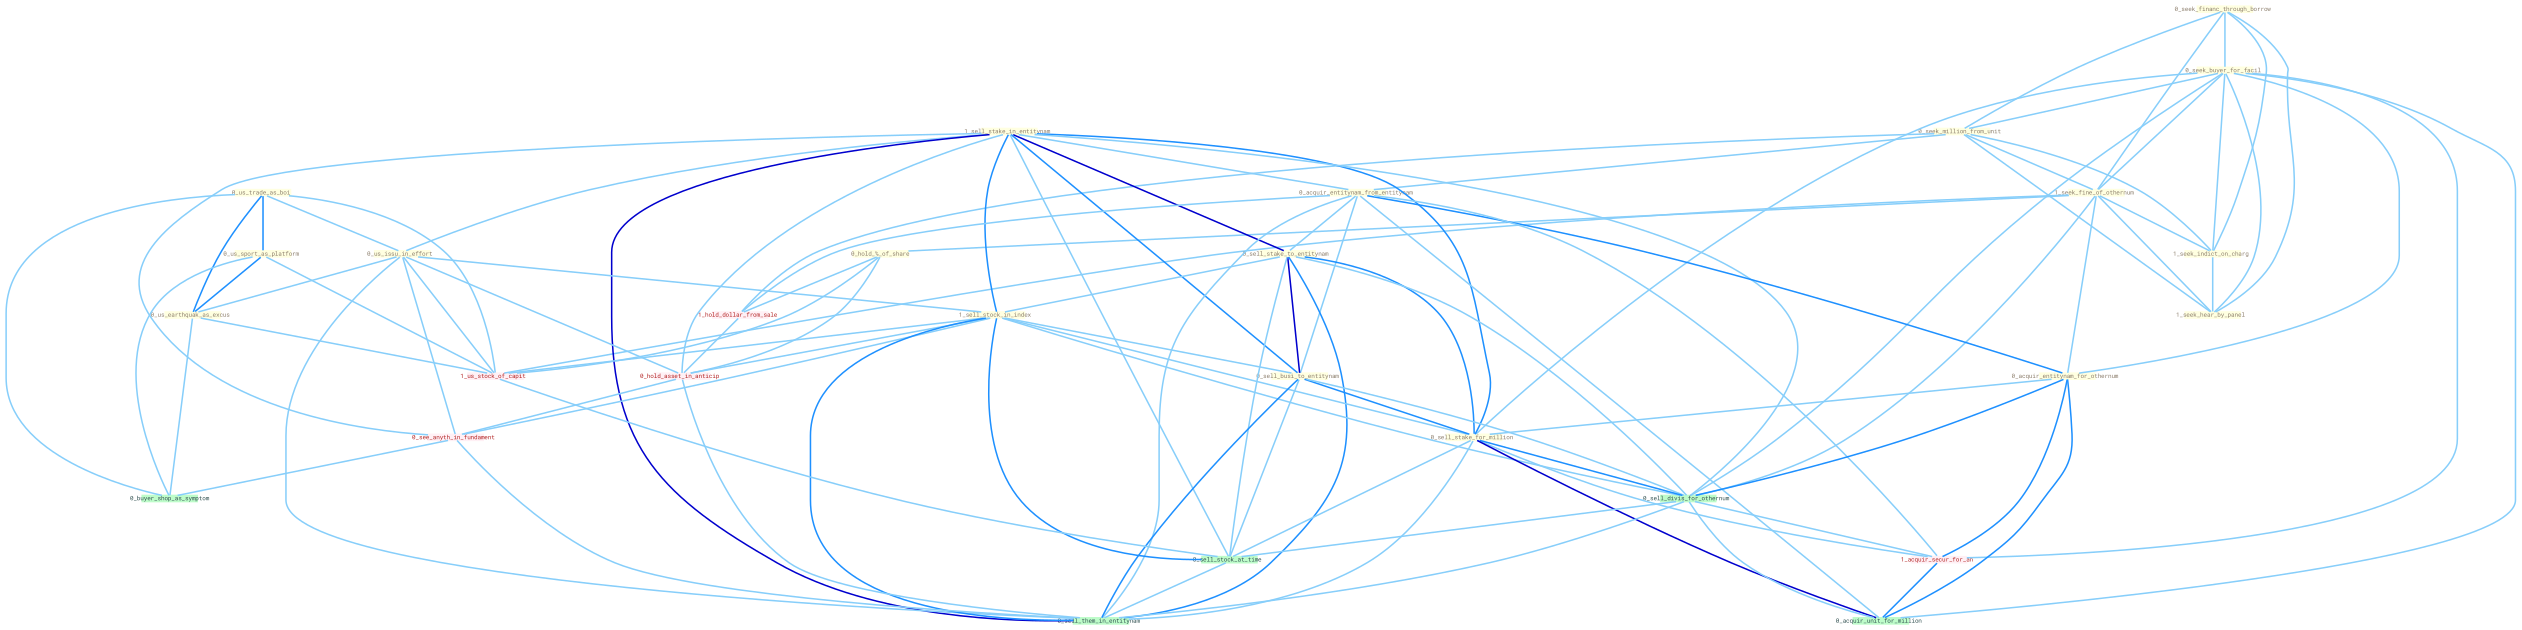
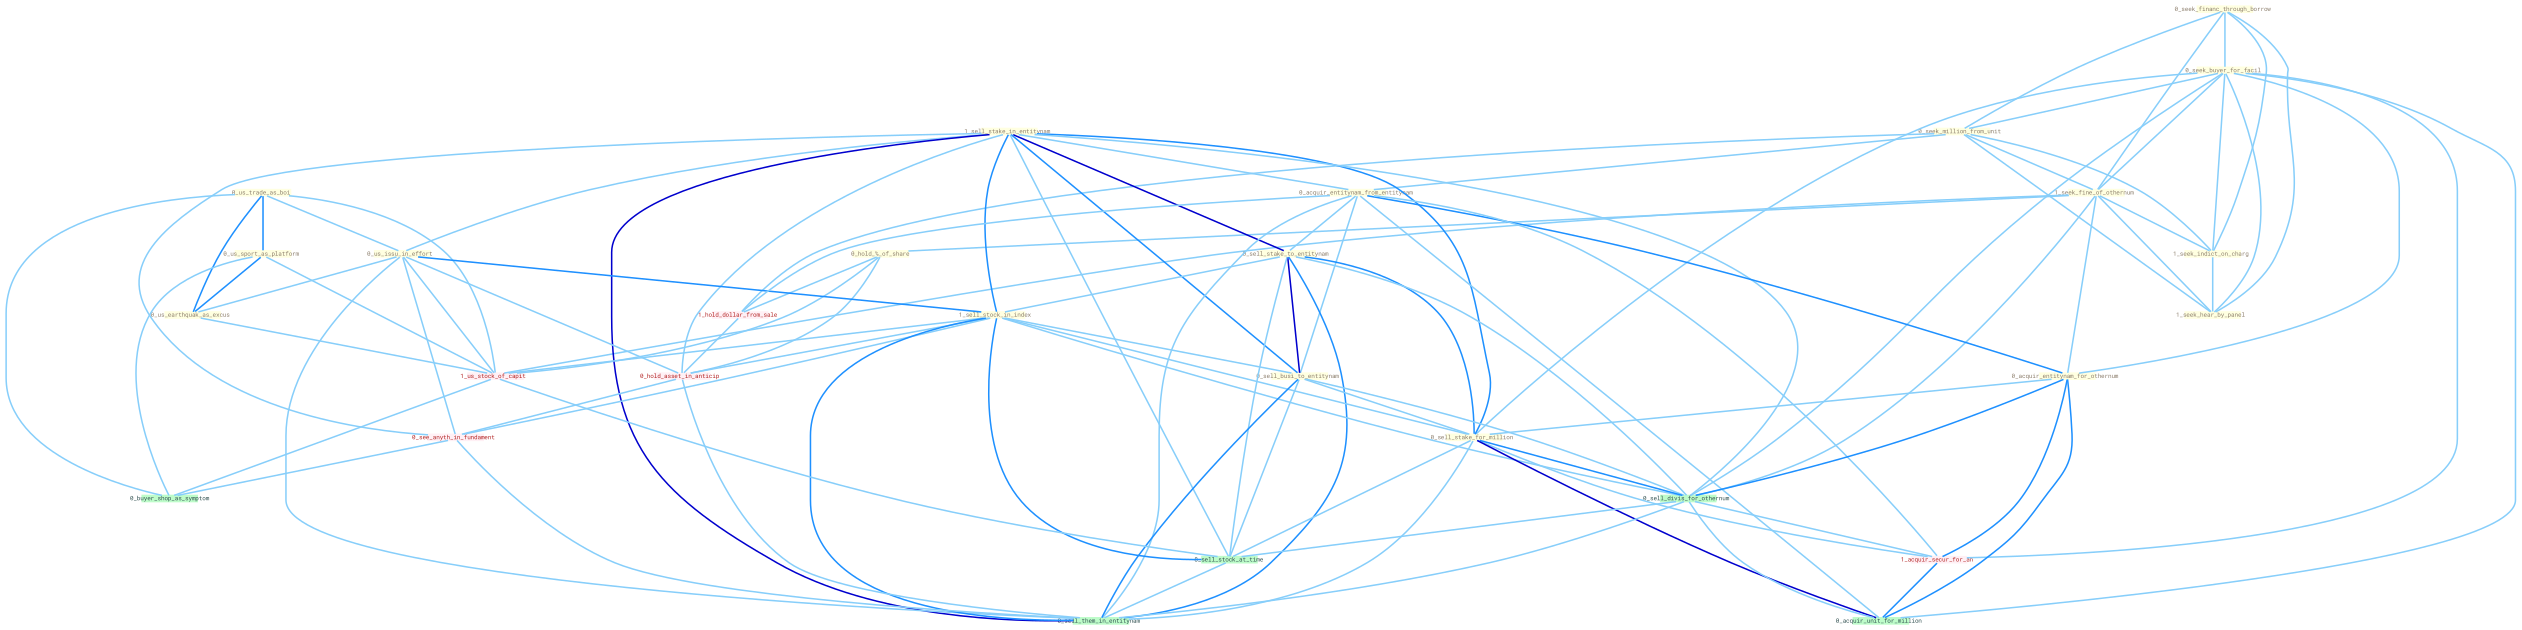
  graph {
    fontname="Roboto Mono"
    node [color="#ffffe0" fixedsize=true fontcolor="#8b7d6b" fontname="Roboto Mono" fontsize=4 shape=polygon style=filled]
    edge [color="#87cefa" fontname="Roboto Mono" w=1]
    "0_seek_financ_through_borrow " [height=.06 width=.5]
    "0_us_trade_as_boi " [height=.06 width=.5]
    "0_seek_buyer_for_facil " [height=.06 width=.5]
    "0_seek_million_from_unit " [height=.06 width=.5]
    "1_seek_fine_of_othernum " [height=.06 width=.5]
    n6 [height=.06 label="0_hold_%_of_share" width=.5]
    "1_sell_stake_in_entitynam " [height=.06 width=.5]
    "0_us_issu_in_effort " [height=.06 width=.5]
    "0_acquir_entitynam_from_entitynam " [height=.06 width=.5]
    "0_us_sport_as_platform " [height=.06 width=.5]
    "0_us_earthquak_as_excus " [height=.06 width=.5]
    "1_seek_indict_on_charg " [height=.06 width=.5]
    "1_seek_hear_by_panel " [height=.06 width=.5]
    "0_acquir_entitynam_for_othernum " [height=.06 width=.5]
    "0_sell_stake_to_entitynam " [height=.06 width=.5]
    "1_sell_stock_in_index " [height=.06 width=.5]
    "0_sell_busi_to_entitynam " [height=.06 width=.5]
    "0_sell_stake_for_million " [height=.06 width=.5]
    "1_acquir_secur_for_an " [color="#fff0f5" fontcolor="#b22222" height=.06 width=.5]
    "1_us_stock_of_capit " [color="#fff0f5" fontcolor="#b22222" height=.06 width=.5]
    "1_hold_dollar_from_sale " [color="#fff0f5" fontcolor="#b22222" height=.06 width=.5]
    "0_hold_asset_in_anticip " [color="#fff0f5" fontcolor="#b22222" height=.06 width=.5]
    "0_see_anyth_in_fundament " [color="#fff0f5" fontcolor="#b22222" height=.06 width=.5]
    n24 [color="#BDFCC9" fontcolor="#2f4f4f" height=.06 label="0_buyer_shop_as_symptom" width=.5]
    "0_sell_divis_for_othernum " [color="#BDFCC9" fontcolor="#2f4f4f" height=.06 width=.5]
    "0_acquir_unit_for_million " [color="#BDFCC9" fontcolor="#2f4f4f" height=.06 width=.5]
-   "0_sell_stock_at_time " [color="#BDFCC9" fontcolor="#2f4f4f" height=.06 width=.5]
+   "0_sell_stock_at_time " [color="#BDFCC9" fontcolor="#2f4f4f" height=.06 width=.5 label="8_sell_stock_at_time"]
    "0_sell_them_in_entitynam " [color="#BDFCC9" fontcolor="#2f4f4f" height=.06 width=.5]
    subgraph sub_1 {
      "0_seek_financ_through_borrow "
      "0_us_trade_as_boi "
      "0_seek_buyer_for_facil "
      "0_seek_million_from_unit "
      "1_seek_fine_of_othernum "
      n6
      "1_sell_stake_in_entitynam "
      "0_us_issu_in_effort "
      "0_acquir_entitynam_from_entitynam "
      "0_us_sport_as_platform "
      "0_us_earthquak_as_excus "
      "1_seek_indict_on_charg "
      "1_seek_hear_by_panel "
      "0_acquir_entitynam_for_othernum "
      "0_sell_stake_to_entitynam "
      "1_sell_stock_in_index "
      "0_sell_busi_to_entitynam "
      "0_sell_stake_for_million "
    }
    subgraph sub_2 {
      "1_acquir_secur_for_an "
      "1_us_stock_of_capit "
      "1_hold_dollar_from_sale "
      "0_hold_asset_in_anticip "
      "0_see_anyth_in_fundament "
    }
    "0_seek_financ_through_borrow " -- "0_seek_buyer_for_facil "
    "0_seek_financ_through_borrow " -- "0_seek_million_from_unit "
    "0_seek_financ_through_borrow " -- "1_seek_fine_of_othernum "
    "0_seek_financ_through_borrow " -- "1_seek_indict_on_charg "
    "0_seek_financ_through_borrow " -- "1_seek_hear_by_panel "
    "0_us_trade_as_boi " -- "0_us_issu_in_effort "
    "0_us_trade_as_boi " -- "0_us_sport_as_platform " [color="#1e90ff" w=2]
    "0_us_trade_as_boi " -- "0_us_earthquak_as_excus " [color="#1e90ff" w=2]
    "0_us_trade_as_boi " -- "1_us_stock_of_capit "
    "0_us_trade_as_boi " -- n24
    "0_seek_buyer_for_facil " -- "0_seek_million_from_unit "
    "0_seek_buyer_for_facil " -- "1_seek_fine_of_othernum "
    "0_seek_buyer_for_facil " -- "1_seek_indict_on_charg "
    "0_seek_buyer_for_facil " -- "1_seek_hear_by_panel "
    "0_seek_buyer_for_facil " -- "0_acquir_entitynam_for_othernum "
    "0_seek_buyer_for_facil " -- "0_sell_stake_for_million "
    "0_seek_buyer_for_facil " -- "1_acquir_secur_for_an "
    "0_seek_buyer_for_facil " -- "0_sell_divis_for_othernum "
    "0_seek_buyer_for_facil " -- "0_acquir_unit_for_million "
    "0_seek_million_from_unit " -- "1_seek_fine_of_othernum "
    "0_seek_million_from_unit " -- "0_acquir_entitynam_from_entitynam "
    "0_seek_million_from_unit " -- "1_seek_indict_on_charg "
    "0_seek_million_from_unit " -- "1_seek_hear_by_panel "
    "0_seek_million_from_unit " -- "1_hold_dollar_from_sale "
    "1_seek_fine_of_othernum " -- n6
    "1_seek_fine_of_othernum " -- "1_seek_indict_on_charg "
    "1_seek_fine_of_othernum " -- "1_seek_hear_by_panel "
    "1_seek_fine_of_othernum " -- "0_acquir_entitynam_for_othernum "
    "1_seek_fine_of_othernum " -- "1_us_stock_of_capit "
    "1_seek_fine_of_othernum " -- "0_sell_divis_for_othernum "
    n6 -- "1_us_stock_of_capit "
    n6 -- "1_hold_dollar_from_sale "
    n6 -- "0_hold_asset_in_anticip "
    "1_sell_stake_in_entitynam " -- "0_us_issu_in_effort "
    "1_sell_stake_in_entitynam " -- "0_acquir_entitynam_from_entitynam "
    "1_sell_stake_in_entitynam " -- "0_sell_stake_to_entitynam " [color="#0000cd" w=3]
    "1_sell_stake_in_entitynam " -- "1_sell_stock_in_index " [color="#1e90ff" w=2]
    "1_sell_stake_in_entitynam " -- "0_sell_busi_to_entitynam " [color="#1e90ff" w=2]
    "1_sell_stake_in_entitynam " -- "0_sell_stake_for_million " [color="#1e90ff" w=2]
    "1_sell_stake_in_entitynam " -- "0_hold_asset_in_anticip "
    "1_sell_stake_in_entitynam " -- "0_see_anyth_in_fundament "
    "1_sell_stake_in_entitynam " -- "0_sell_divis_for_othernum "
    "1_sell_stake_in_entitynam " -- "0_sell_stock_at_time "
    "1_sell_stake_in_entitynam " -- "0_sell_them_in_entitynam " [color="#0000cd" w=3]
    "0_us_issu_in_effort " -- "0_us_earthquak_as_excus "
-   "0_us_issu_in_effort " -- "1_sell_stock_in_index "
+   "0_us_issu_in_effort " -- "1_sell_stock_in_index " [color="#1e90ff"]
    "0_us_issu_in_effort " -- "1_us_stock_of_capit "
    "0_us_issu_in_effort " -- "0_hold_asset_in_anticip "
    "0_us_issu_in_effort " -- "0_see_anyth_in_fundament "
    "0_us_issu_in_effort " -- "0_sell_them_in_entitynam "
    "0_acquir_entitynam_from_entitynam " -- "0_acquir_entitynam_for_othernum " [color="#1e90ff" w=2]
    "0_acquir_entitynam_from_entitynam " -- "0_sell_stake_to_entitynam "
    "0_acquir_entitynam_from_entitynam " -- "0_sell_busi_to_entitynam "
    "0_acquir_entitynam_from_entitynam " -- "1_acquir_secur_for_an "
    "0_acquir_entitynam_from_entitynam " -- "1_hold_dollar_from_sale "
    "0_acquir_entitynam_from_entitynam " -- "0_acquir_unit_for_million "
    "0_acquir_entitynam_from_entitynam " -- "0_sell_them_in_entitynam "
    "0_us_sport_as_platform " -- "0_us_earthquak_as_excus " [color="#1e90ff" w=2]
    "0_us_sport_as_platform " -- "1_us_stock_of_capit "
    "0_us_sport_as_platform " -- n24
    "0_us_earthquak_as_excus " -- "1_us_stock_of_capit "
-   "0_us_earthquak_as_excus " -- n24
+   "1_us_stock_of_capit " -- n24
    "1_seek_indict_on_charg " -- "1_seek_hear_by_panel "
    "0_acquir_entitynam_for_othernum " -- "0_sell_stake_for_million "
    "0_acquir_entitynam_for_othernum " -- "1_acquir_secur_for_an " [color="#1e90ff" w=2]
    "0_acquir_entitynam_for_othernum " -- "0_sell_divis_for_othernum " [color="#1e90ff" w=2]
    "0_acquir_entitynam_for_othernum " -- "0_acquir_unit_for_million " [color="#1e90ff" w=2]
    "0_sell_stake_to_entitynam " -- "1_sell_stock_in_index "
    "0_sell_stake_to_entitynam " -- "0_sell_busi_to_entitynam " [color="#0000cd" w=3]
    "0_sell_stake_to_entitynam " -- "0_sell_stake_for_million " [color="#1e90ff" w=2]
    "0_sell_stake_to_entitynam " -- "0_sell_divis_for_othernum "
    "0_sell_stake_to_entitynam " -- "0_sell_stock_at_time "
    "0_sell_stake_to_entitynam " -- "0_sell_them_in_entitynam " [color="#1e90ff" w=2]
    "1_sell_stock_in_index " -- "0_sell_busi_to_entitynam "
    "1_sell_stock_in_index " -- "0_sell_stake_for_million "
    "1_sell_stock_in_index " -- "1_us_stock_of_capit "
    "1_sell_stock_in_index " -- "0_hold_asset_in_anticip "
    "1_sell_stock_in_index " -- "0_see_anyth_in_fundament "
    "1_sell_stock_in_index " -- "0_sell_divis_for_othernum "
    "1_sell_stock_in_index " -- "0_sell_stock_at_time " [color="#1e90ff" w=2]
    "1_sell_stock_in_index " -- "0_sell_them_in_entitynam " [color="#1e90ff" w=2]
-   "0_sell_busi_to_entitynam " -- "0_sell_stake_for_million " [color="#1e90ff"]
+   "0_sell_busi_to_entitynam " -- "0_sell_stake_for_million "
    "0_sell_busi_to_entitynam " -- "0_sell_divis_for_othernum "
    "0_sell_busi_to_entitynam " -- "0_sell_stock_at_time "
    "0_sell_busi_to_entitynam " -- "0_sell_them_in_entitynam " [color="#1e90ff" w=2]
    "0_sell_stake_for_million " -- "1_acquir_secur_for_an "
    "0_sell_stake_for_million " -- "0_sell_divis_for_othernum " [color="#1e90ff" w=2]
    "0_sell_stake_for_million " -- "0_acquir_unit_for_million " [color="#0000cd" w=2]
    "0_sell_stake_for_million " -- "0_sell_stock_at_time "
    "0_sell_stake_for_million " -- "0_sell_them_in_entitynam "
    "1_acquir_secur_for_an " -- "0_acquir_unit_for_million " [color="#1e90ff" w=2]
    "1_us_stock_of_capit " -- "0_sell_stock_at_time "
    "1_hold_dollar_from_sale " -- "0_hold_asset_in_anticip "
    "0_hold_asset_in_anticip " -- "0_see_anyth_in_fundament "
    "0_hold_asset_in_anticip " -- "0_sell_them_in_entitynam "
    "0_see_anyth_in_fundament " -- n24
    "0_see_anyth_in_fundament " -- "0_sell_them_in_entitynam "
    "0_sell_divis_for_othernum " -- "1_acquir_secur_for_an "
    "0_sell_divis_for_othernum " -- "0_acquir_unit_for_million "
    "0_sell_divis_for_othernum " -- "0_sell_stock_at_time "
    "0_sell_divis_for_othernum " -- "0_sell_them_in_entitynam "
    "0_sell_stock_at_time " -- "0_sell_them_in_entitynam "
  }
